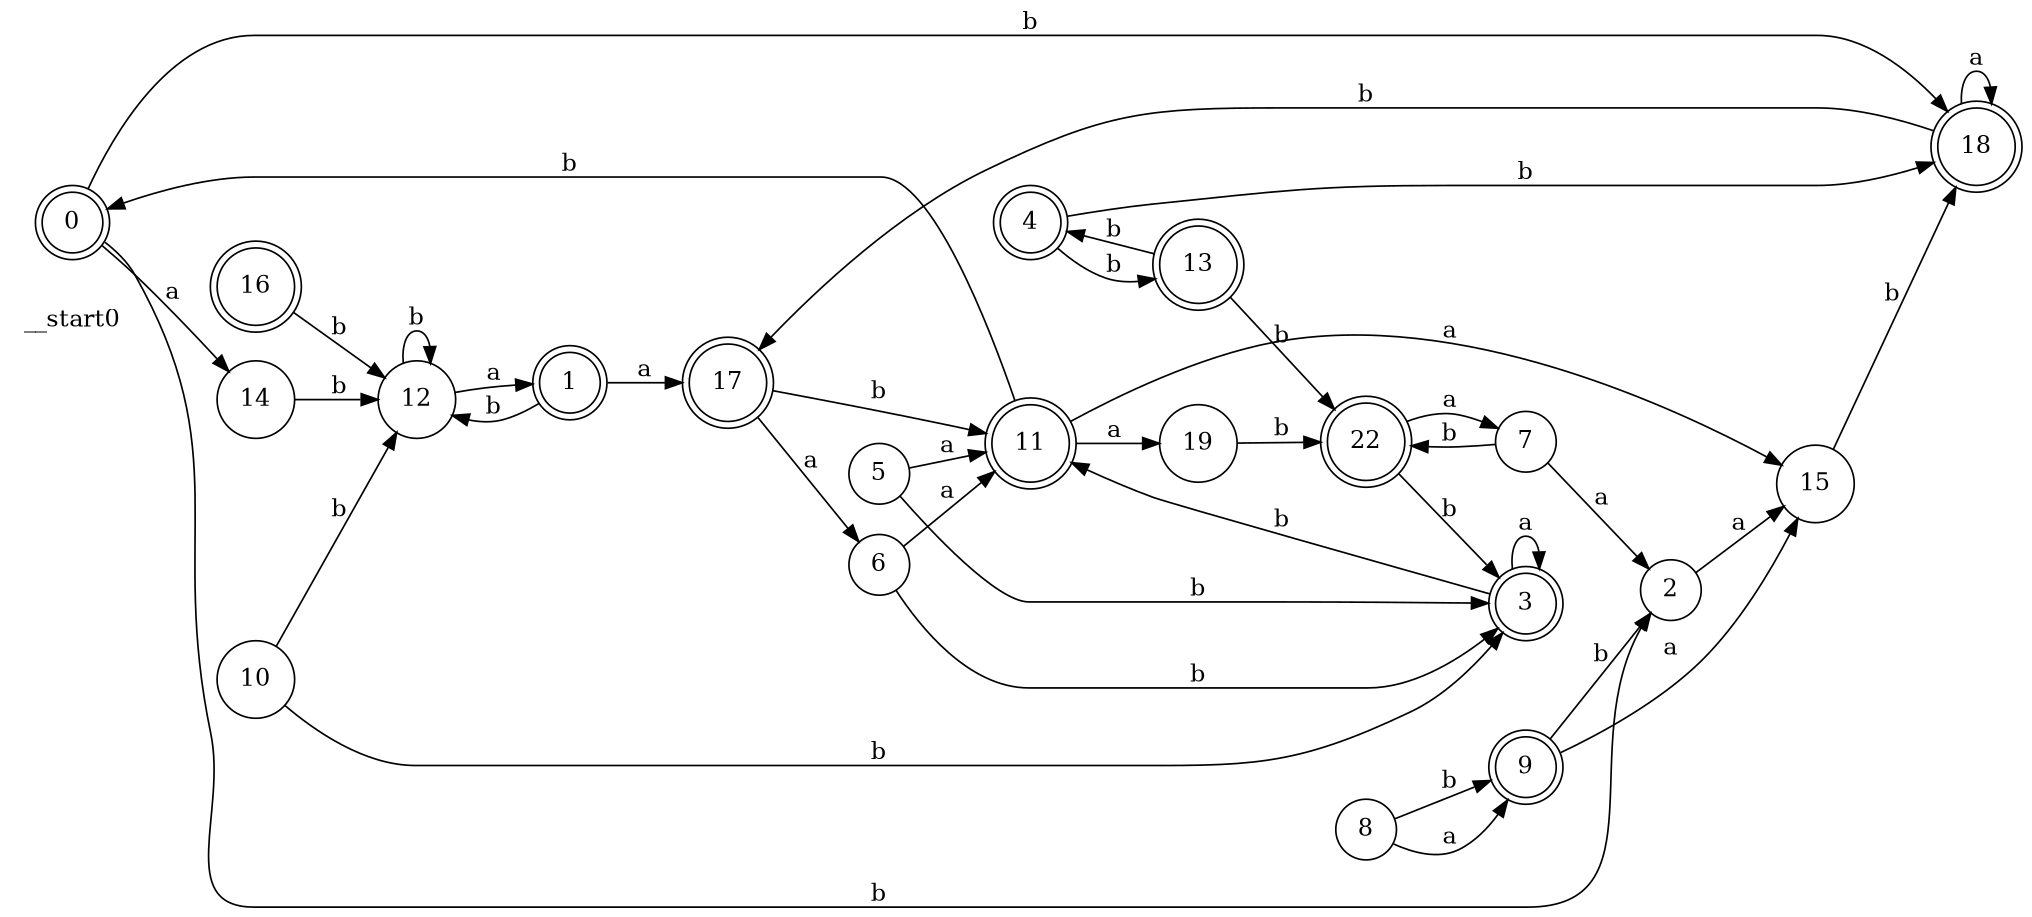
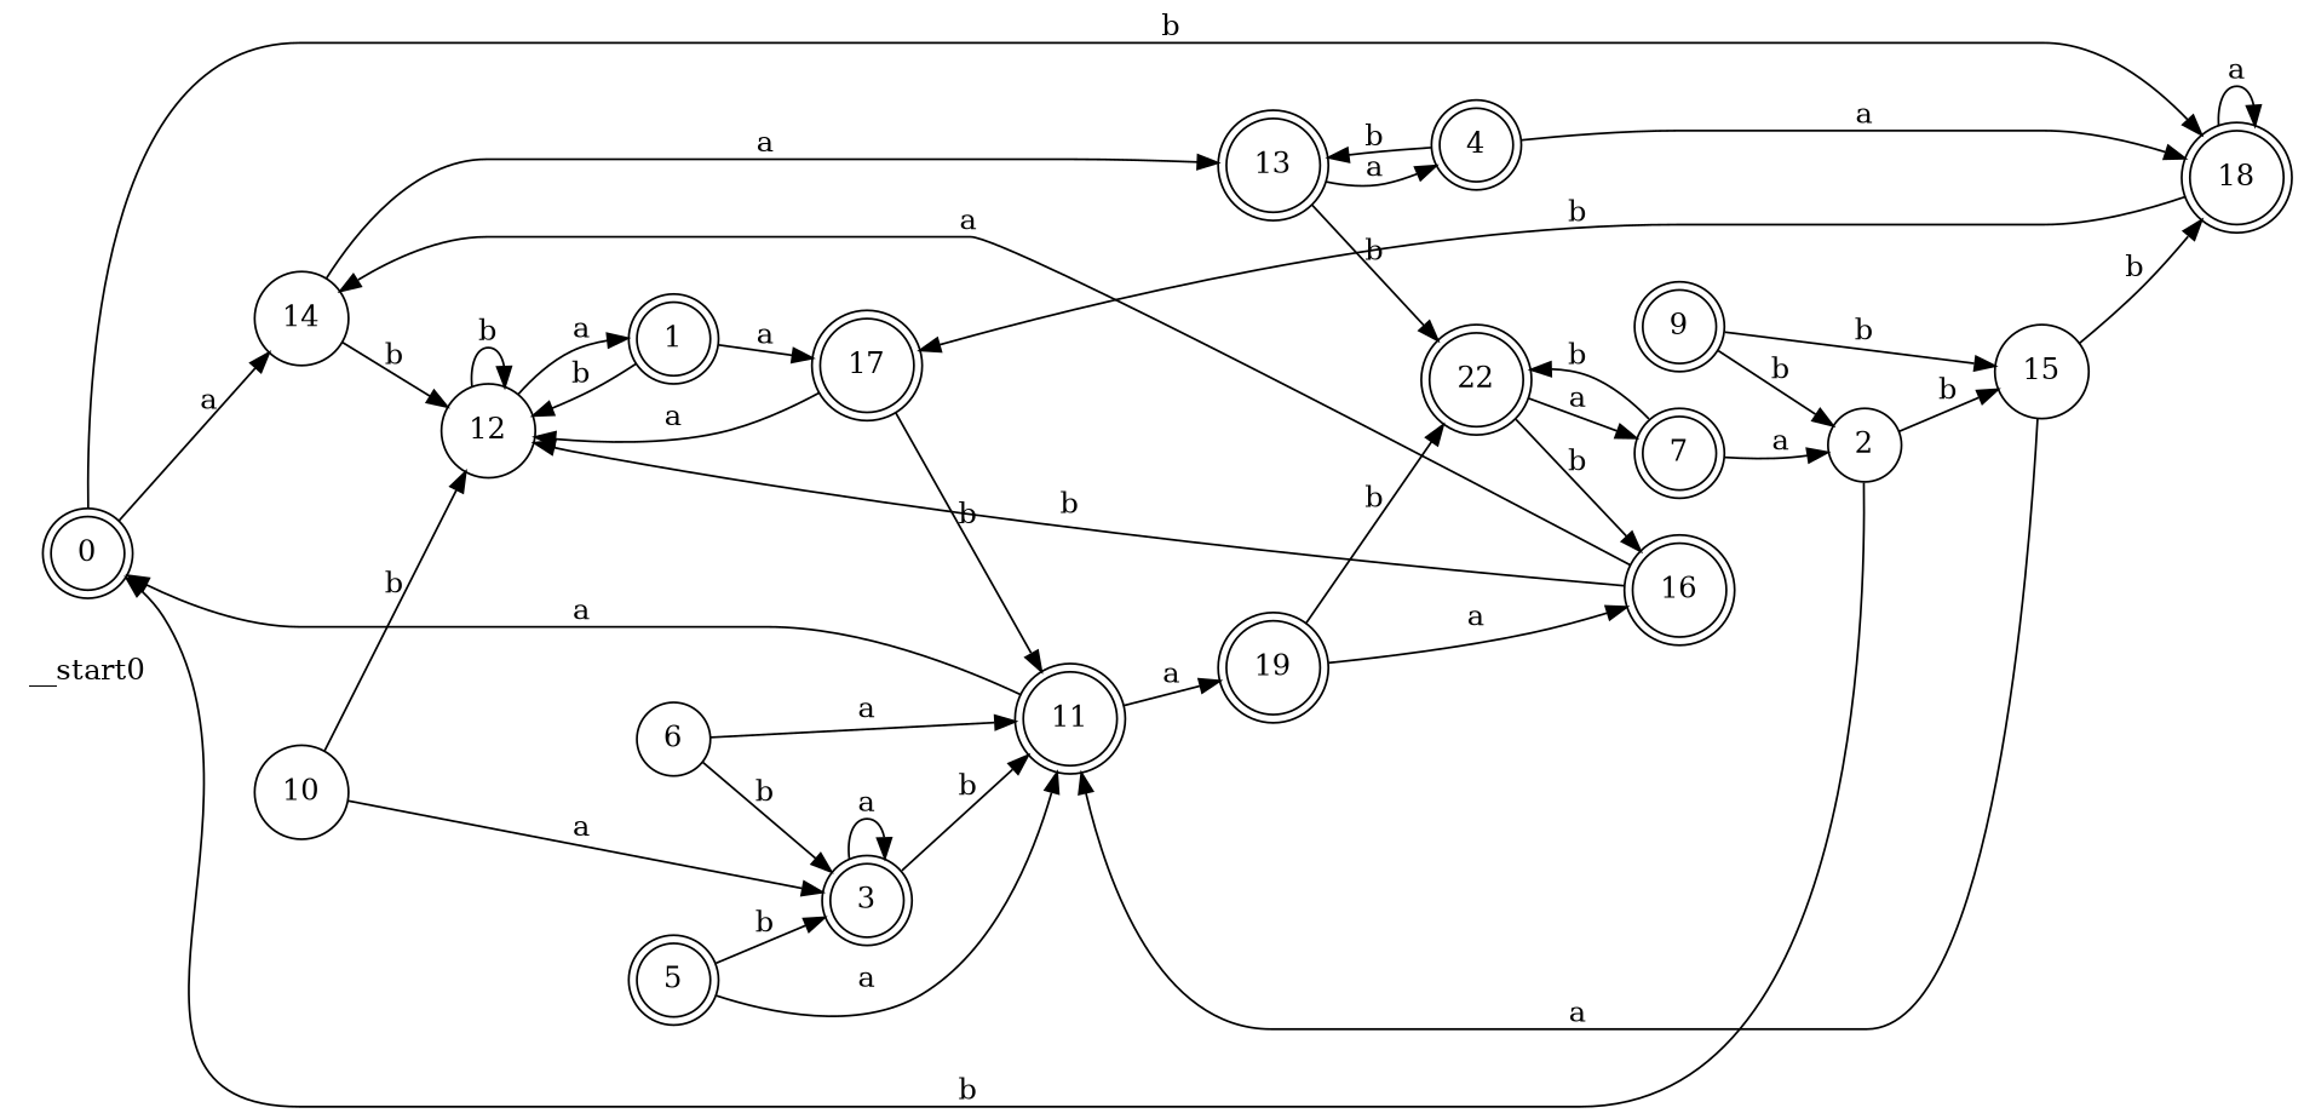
  digraph {
    rankdir=LR
    node [shape=doublecircle color=black fillcolor=white style="rounded,filled"]
    __start0 [shape=none color="" fillcolor="" style=""]
    n2 [label=0]
    n3 [label=14 shape=circle style=filled]
    n4 [label=18]
    n5 [label=12 shape=circle style=filled]
    n6 [label=13]
    n7 [label=17]
    n8 [label=1]
    n9 [label=11]
    n10 [label=6 shape=circle style=filled]
    n11 [label=2 shape=circle style=filled]
    n12 [label=15 shape=circle style=filled]
    n13 [label=3]
-   n14 [label=19 shape=circle style=filled]
+   n14 [label=19 style=filled]
    n15 [label=4]
    n16 [label=22]
-   n17 [label=5 shape=circle]
-   n18 [label=7 shape=circle style=filled]
-   n19 [label=8 shape=circle style=filled]
+   n17 [label=5]
+   n18 [label=7 style=filled]
    n20 [label=9]
    n21 [label=10 shape=circle style=filled]
    n22 [label=16]
    n2 -> n3 [label=a]
    n2 -> n4 [label=b]
    n3 -> n5 [label=b]
+   n3 -> n6 [label=a]
    n4 -> n4 [label=a]
    n4 -> n7 [label=b]
    n5 -> n5 [label=b]
    n5 -> n8 [label=a]
-   n6 -> n15 [label=b]
+   n6 -> n15 [label=a]
    n6 -> n16 [label=b]
    n7 -> n9 [label=b]
-   n7 -> n10 [label=a]
+   n7 -> n5 [label=a]
    n8 -> n5 [label=b]
    n8 -> n7 [label=a]
-   n9 -> n2 [label=b]
+   n9 -> n2 [label=a]
    n9 -> n14 [label=a]
    n10 -> n9 [label=a]
    n10 -> n13 [label=b]
-   n2 -> n11 [label=b]
-   n11 -> n12 [label=a]
+   n11 -> n2 [label=b]
+   n11 -> n12 [label=b]
    n12 -> n4 [label=b]
-   n9 -> n12 [label=a]
+   n12 -> n9 [label=a]
    n13 -> n9 [label=b]
    n13 -> n13 [label=a]
    n14 -> n16 [label=b]
-   n15 -> n4 [label=b]
+   n14 -> n22 [label=a]
+   n15 -> n4 [label=a]
    n15 -> n6 [label=b]
-   n16 -> n13 [label=b]
+   n16 -> n22 [label=b]
    n16 -> n18 [label=a]
    n17 -> n9 [label=a]
    n17 -> n13 [label=b]
    n18 -> n11 [label=a]
    n18 -> n16 [label=b]
-   n19 -> n20 [label=a]
-   n19 -> n20 [label=b]
    n20 -> n11 [label=b]
-   n20 -> n12 [label=a]
+   n20 -> n12 [label=b]
    n21 -> n5 [label=b]
-   n21 -> n13 [label=b]
+   n21 -> n13 [label=a]
+   n22 -> n3 [label=a]
    n22 -> n5 [label=b]
  }
